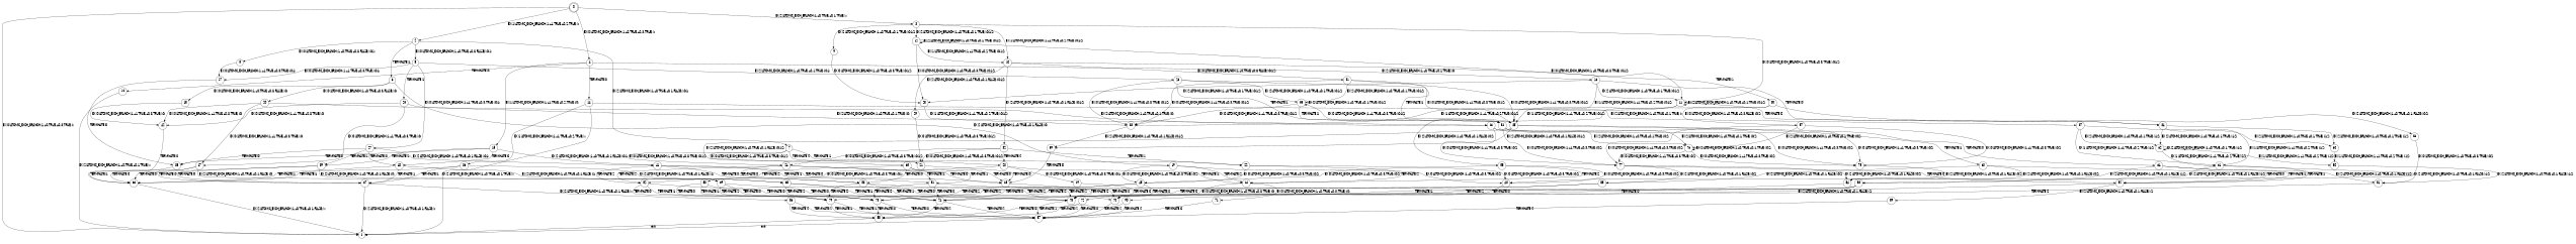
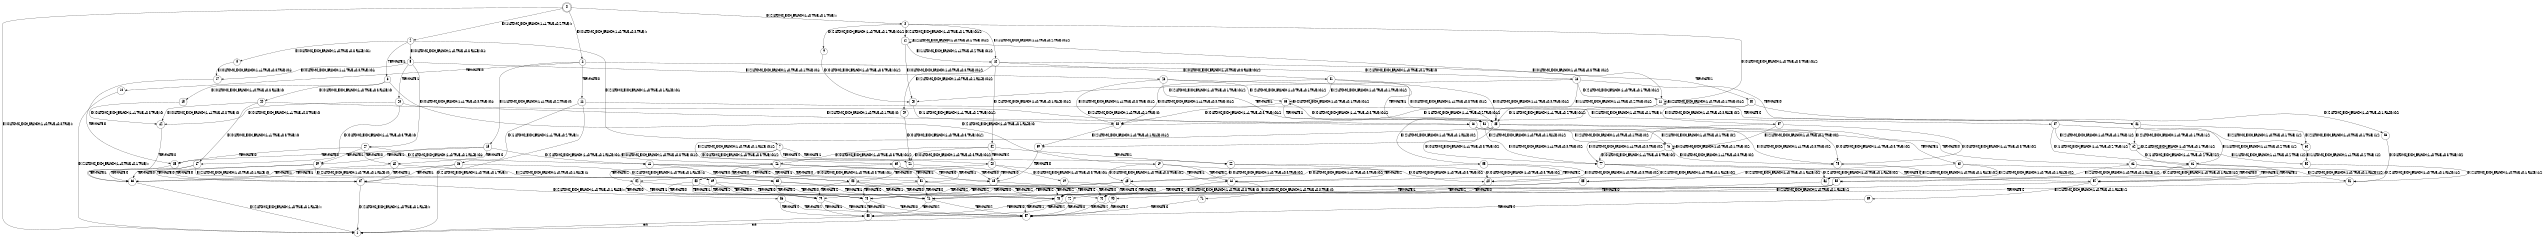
  digraph {
    fontname=Lato
    node [fontname=Lato shape=circle]
    edge [fontname=Lato]
    0 [peripheries=2]
    1
    2
    3
    4
    5
    6
    7
    8
    9
    10
    11
    12
    13
    14
    15
    16
    17
    18
    19
    20
    21
    22
    23
    24
    25
    26
    27
    28
    29
    30
    31
    32
    33
    34
    35
    36
    37
    38
    39
    40
    41
    42
    43
    44
    45
    46
    47
    48
    49
    50
    51
    52
    53
    54
    55
    56
    57
    58
    59
    60
    61
    62
    63
    64
    65
    66
    67
    68
    69
    70
    71
    72
    73
    74
    75
    76
    77
    78
    79
    80
    81
    82
    83
    84
    85
    86
    87
    88
    89
    90
    0 -> 1 [label="EX !0 !ATOMIC_EXCH_BRANCH (1, +0, TRUE, +0, 3, TRUE) !::"]
    0 -> 2 [label="EX !1 !ATOMIC_EXCH_BRANCH (1, +1, TRUE, +0, 2, TRUE) !::"]
    0 -> 3 [label="EX !2 !ATOMIC_EXCH_BRANCH (1, +0, TRUE, +0, 1, TRUE) !::"]
    0 -> 4 [label="EX !0 !ATOMIC_EXCH_BRANCH (1, +0, TRUE, +0, 3, TRUE) !::"]
    2 -> 5 [label="EX !0 !ATOMIC_EXCH_BRANCH (1, +0, TRUE, +0, 3, FALSE) !:0:1:"]
    2 -> 6 [label="TERMINATE !1"]
    2 -> 7 [label="EX !2 !ATOMIC_EXCH_BRANCH (1, +0, TRUE, +0, 1, FALSE) !:0:1:"]
    2 -> 8 [label="EX !0 !ATOMIC_EXCH_BRANCH (1, +0, TRUE, +0, 3, FALSE) !:0:1:"]
    3 -> 9 [label="EX !2 !ATOMIC_EXCH_BRANCH (1, +0, TRUE, +0, 1, TRUE) !:0:1:2:"]
    3 -> 10 [label="EX !1 !ATOMIC_EXCH_BRANCH (1, +1, TRUE, +0, 2, TRUE) !:0:1:2:"]
    3 -> 11 [label="EX !0 !ATOMIC_EXCH_BRANCH (1, +0, TRUE, +0, 3, TRUE) !:0:1:2:"]
    3 -> 12 [label="EX !2 !ATOMIC_EXCH_BRANCH (1, +0, TRUE, +0, 1, TRUE) !:0:1:2:"]
    4 -> 13 [label="TERMINATE !0"]
    4 -> 14 [label="TERMINATE !0"]
    4 -> 15 [label="EX !1 !ATOMIC_EXCH_BRANCH (1, +1, TRUE, +0, 2, TRUE) !:0:"]
    4 -> 16 [label="EX !2 !ATOMIC_EXCH_BRANCH (1, +0, TRUE, +0, 1, TRUE) !:0:"]
    5 -> 17 [label="EX !0 !ATOMIC_EXCH_BRANCH (1, +1, TRUE, +0, 3, TRUE) !:0:1:"]
    6 -> 18 [label="EX !0 !ATOMIC_EXCH_BRANCH (1, +0, TRUE, +0, 3, FALSE) !:0:"]
    6 -> 19 [label="EX !2 !ATOMIC_EXCH_BRANCH (1, +0, TRUE, +0, 1, FALSE) !:0:"]
    6 -> 20 [label="EX !0 !ATOMIC_EXCH_BRANCH (1, +0, TRUE, +0, 3, FALSE) !:0:"]
    7 -> 21 [label="EX !0 !ATOMIC_EXCH_BRANCH (1, +0, TRUE, +0, 3, TRUE) !:0:1:2:"]
    7 -> 22 [label="TERMINATE !1"]
    7 -> 23 [label="TERMINATE !2"]
    7 -> 24 [label="EX !0 !ATOMIC_EXCH_BRANCH (1, +0, TRUE, +0, 3, TRUE) !:0:1:2:"]
    8 -> 17 [label="EX !0 !ATOMIC_EXCH_BRANCH (1, +1, TRUE, +0, 3, TRUE) !:0:1:"]
    8 -> 25 [label="TERMINATE !1"]
    8 -> 26 [label="EX !2 !ATOMIC_EXCH_BRANCH (1, +0, TRUE, +0, 1, TRUE) !:0:1:"]
    8 -> 27 [label="EX !0 !ATOMIC_EXCH_BRANCH (1, +1, TRUE, +0, 3, TRUE) !:0:1:"]
    9 -> 28 [label="EX !0 !ATOMIC_EXCH_BRANCH (1, +0, TRUE, +0, 3, TRUE) !:0:1:2:"]
    10 -> 29 [label="EX !2 !ATOMIC_EXCH_BRANCH (1, +0, TRUE, +0, 1, FALSE) !:0:1:2:"]
    10 -> 30 [label="TERMINATE !1"]
    10 -> 31 [label="EX !0 !ATOMIC_EXCH_BRANCH (1, +0, TRUE, +0, 3, FALSE) !:0:1:2:"]
    10 -> 32 [label="EX !2 !ATOMIC_EXCH_BRANCH (1, +0, TRUE, +0, 1, FALSE) !:0:1:2:"]
    11 -> 11 [label="EX !2 !ATOMIC_EXCH_BRANCH (1, +0, TRUE, +0, 1, TRUE) !:0:1:2:"]
    11 -> 33 [label="EX !1 !ATOMIC_EXCH_BRANCH (1, +1, TRUE, +0, 2, TRUE) !:0:1:2:"]
    11 -> 34 [label="TERMINATE !0"]
    11 -> 35 [label="EX !1 !ATOMIC_EXCH_BRANCH (1, +1, TRUE, +0, 2, TRUE) !:0:1:2:"]
    12 -> 10 [label="EX !1 !ATOMIC_EXCH_BRANCH (1, +1, TRUE, +0, 2, TRUE) !:0:1:2:"]
    12 -> 11 [label="EX !0 !ATOMIC_EXCH_BRANCH (1, +0, TRUE, +0, 3, TRUE) !:0:1:2:"]
    12 -> 12 [label="EX !2 !ATOMIC_EXCH_BRANCH (1, +0, TRUE, +0, 1, TRUE) !:0:1:2:"]
    12 -> 28 [label="EX !0 !ATOMIC_EXCH_BRANCH (1, +0, TRUE, +0, 3, TRUE) !:0:1:2:"]
    13 -> 1 [label="EX !2 !ATOMIC_EXCH_BRANCH (1, +0, TRUE, +0, 1, TRUE) !::"]
    14 -> 1 [label="EX !2 !ATOMIC_EXCH_BRANCH (1, +0, TRUE, +0, 1, TRUE) !::"]
    14 -> 36 [label="EX !1 !ATOMIC_EXCH_BRANCH (1, +1, TRUE, +0, 2, TRUE) !::"]
    14 -> 37 [label="EX !2 !ATOMIC_EXCH_BRANCH (1, +0, TRUE, +0, 1, TRUE) !::"]
    15 -> 38 [label="TERMINATE !0"]
    15 -> 39 [label="TERMINATE !1"]
    15 -> 40 [label="TERMINATE !0"]
    15 -> 41 [label="EX !2 !ATOMIC_EXCH_BRANCH (1, +0, TRUE, +0, 1, FALSE) !:0:1:"]
    16 -> 11 [label="EX !2 !ATOMIC_EXCH_BRANCH (1, +0, TRUE, +0, 1, TRUE) !:0:1:2:"]
    16 -> 28 [label="EX !2 !ATOMIC_EXCH_BRANCH (1, +0, TRUE, +0, 1, TRUE) !:0:1:2:"]
    16 -> 34 [label="TERMINATE !0"]
    16 -> 35 [label="EX !1 !ATOMIC_EXCH_BRANCH (1, +1, TRUE, +0, 2, TRUE) !:0:1:2:"]
    17 -> 38 [label="TERMINATE !0"]
    18 -> 42 [label="EX !0 !ATOMIC_EXCH_BRANCH (1, +1, TRUE, +0, 3, TRUE) !:0:"]
    19 -> 43 [label="EX !0 !ATOMIC_EXCH_BRANCH (1, +0, TRUE, +0, 3, TRUE) !:0:2:"]
    19 -> 44 [label="TERMINATE !2"]
    19 -> 45 [label="EX !0 !ATOMIC_EXCH_BRANCH (1, +0, TRUE, +0, 3, TRUE) !:0:2:"]
    20 -> 42 [label="EX !0 !ATOMIC_EXCH_BRANCH (1, +1, TRUE, +0, 3, TRUE) !:0:"]
    20 -> 46 [label="EX !2 !ATOMIC_EXCH_BRANCH (1, +0, TRUE, +0, 1, TRUE) !:0:"]
    20 -> 47 [label="EX !0 !ATOMIC_EXCH_BRANCH (1, +1, TRUE, +0, 3, TRUE) !:0:"]
    21 -> 48 [label="TERMINATE !0"]
    22 -> 43 [label="EX !0 !ATOMIC_EXCH_BRANCH (1, +0, TRUE, +0, 3, TRUE) !:0:2:"]
    22 -> 44 [label="TERMINATE !2"]
    22 -> 45 [label="EX !0 !ATOMIC_EXCH_BRANCH (1, +0, TRUE, +0, 3, TRUE) !:0:2:"]
    23 -> 44 [label="TERMINATE !1"]
    23 -> 49 [label="EX !0 !ATOMIC_EXCH_BRANCH (1, +0, TRUE, +0, 3, TRUE) !:0:1:"]
    23 -> 50 [label="EX !0 !ATOMIC_EXCH_BRANCH (1, +0, TRUE, +0, 3, TRUE) !:0:1:"]
    24 -> 48 [label="TERMINATE !0"]
    24 -> 51 [label="TERMINATE !1"]
    24 -> 52 [label="TERMINATE !2"]
    24 -> 53 [label="TERMINATE !0"]
    25 -> 42 [label="EX !0 !ATOMIC_EXCH_BRANCH (1, +1, TRUE, +0, 3, TRUE) !:0:"]
    25 -> 46 [label="EX !2 !ATOMIC_EXCH_BRANCH (1, +0, TRUE, +0, 1, TRUE) !:0:"]
    25 -> 47 [label="EX !0 !ATOMIC_EXCH_BRANCH (1, +1, TRUE, +0, 3, TRUE) !:0:"]
    26 -> 33 [label="EX !0 !ATOMIC_EXCH_BRANCH (1, +1, TRUE, +0, 3, TRUE) !:0:1:2:"]
    26 -> 35 [label="EX !0 !ATOMIC_EXCH_BRANCH (1, +1, TRUE, +0, 3, TRUE) !:0:1:2:"]
    26 -> 54 [label="TERMINATE !1"]
    26 -> 55 [label="EX !2 !ATOMIC_EXCH_BRANCH (1, +0, TRUE, +0, 1, TRUE) !:0:1:2:"]
    27 -> 38 [label="TERMINATE !0"]
    27 -> 39 [label="TERMINATE !1"]
    27 -> 40 [label="TERMINATE !0"]
    27 -> 41 [label="EX !2 !ATOMIC_EXCH_BRANCH (1, +0, TRUE, +0, 1, FALSE) !:0:1:"]
    28 -> 33 [label="EX !1 !ATOMIC_EXCH_BRANCH (1, +1, TRUE, +0, 2, TRUE) !:0:1:2:"]
    29 -> 21 [label="EX !0 !ATOMIC_EXCH_BRANCH (1, +0, TRUE, +0, 3, TRUE) !:0:1:2:"]
    30 -> 56 [label="EX !2 !ATOMIC_EXCH_BRANCH (1, +0, TRUE, +0, 1, FALSE) !:0:2:"]
    30 -> 57 [label="EX !0 !ATOMIC_EXCH_BRANCH (1, +0, TRUE, +0, 3, FALSE) !:0:2:"]
    30 -> 58 [label="EX !2 !ATOMIC_EXCH_BRANCH (1, +0, TRUE, +0, 1, FALSE) !:0:2:"]
    31 -> 33 [label="EX !0 !ATOMIC_EXCH_BRANCH (1, +1, TRUE, +0, 3, TRUE) !:0:1:2:"]
    31 -> 35 [label="EX !0 !ATOMIC_EXCH_BRANCH (1, +1, TRUE, +0, 3, TRUE) !:0:1:2:"]
    31 -> 54 [label="TERMINATE !1"]
    31 -> 55 [label="EX !2 !ATOMIC_EXCH_BRANCH (1, +0, TRUE, +0, 1, TRUE) !:0:1:2:"]
    32 -> 21 [label="EX !0 !ATOMIC_EXCH_BRANCH (1, +0, TRUE, +0, 3, TRUE) !:0:1:2:"]
    32 -> 22 [label="TERMINATE !1"]
    32 -> 23 [label="TERMINATE !2"]
    32 -> 24 [label="EX !0 !ATOMIC_EXCH_BRANCH (1, +0, TRUE, +0, 3, TRUE) !:0:1:2:"]
    33 -> 59 [label="EX !2 !ATOMIC_EXCH_BRANCH (1, +0, TRUE, +0, 1, FALSE) !:0:1:2:"]
    34 -> 60 [label="EX !2 !ATOMIC_EXCH_BRANCH (1, +0, TRUE, +0, 1, TRUE) !:1:2:"]
    34 -> 61 [label="EX !1 !ATOMIC_EXCH_BRANCH (1, +1, TRUE, +0, 2, TRUE) !:1:2:"]
    34 -> 62 [label="EX !2 !ATOMIC_EXCH_BRANCH (1, +0, TRUE, +0, 1, TRUE) !:1:2:"]
    35 -> 59 [label="EX !2 !ATOMIC_EXCH_BRANCH (1, +0, TRUE, +0, 1, FALSE) !:0:1:2:"]
    35 -> 63 [label="TERMINATE !1"]
    35 -> 64 [label="TERMINATE !0"]
    35 -> 65 [label="EX !2 !ATOMIC_EXCH_BRANCH (1, +0, TRUE, +0, 1, FALSE) !:0:1:2:"]
    36 -> 66 [label="TERMINATE !1"]
    36 -> 67 [label="TERMINATE !1"]
    36 -> 68 [label="EX !2 !ATOMIC_EXCH_BRANCH (1, +0, TRUE, +0, 1, FALSE) !:1:"]
    37 -> 60 [label="EX !2 !ATOMIC_EXCH_BRANCH (1, +0, TRUE, +0, 1, TRUE) !:1:2:"]
    37 -> 61 [label="EX !1 !ATOMIC_EXCH_BRANCH (1, +1, TRUE, +0, 2, TRUE) !:1:2:"]
    37 -> 62 [label="EX !2 !ATOMIC_EXCH_BRANCH (1, +0, TRUE, +0, 1, TRUE) !:1:2:"]
    38 -> 66 [label="TERMINATE !1"]
    39 -> 66 [label="TERMINATE !0"]
    39 -> 67 [label="TERMINATE !0"]
    39 -> 69 [label="EX !2 !ATOMIC_EXCH_BRANCH (1, +0, TRUE, +0, 1, FALSE) !:0:"]
    40 -> 66 [label="TERMINATE !1"]
    40 -> 67 [label="TERMINATE !1"]
    40 -> 68 [label="EX !2 !ATOMIC_EXCH_BRANCH (1, +0, TRUE, +0, 1, FALSE) !:1:"]
    41 -> 48 [label="TERMINATE !0"]
    41 -> 51 [label="TERMINATE !1"]
-   41 -> 52 [label="TERMINATE !2"]
    41 -> 53 [label="TERMINATE !0"]
    42 -> 66 [label="TERMINATE !0"]
    43 -> 70 [label="TERMINATE !0"]
    44 -> 71 [label="EX !0 !ATOMIC_EXCH_BRANCH (1, +0, TRUE, +0, 3, TRUE) !:0:"]
    44 -> 72 [label="EX !0 !ATOMIC_EXCH_BRANCH (1, +0, TRUE, +0, 3, TRUE) !:0:"]
    45 -> 70 [label="TERMINATE !0"]
    45 -> 73 [label="TERMINATE !2"]
    45 -> 74 [label="TERMINATE !0"]
    46 -> 75 [label="EX !0 !ATOMIC_EXCH_BRANCH (1, +1, TRUE, +0, 3, TRUE) !:0:2:"]
    46 -> 76 [label="EX !2 !ATOMIC_EXCH_BRANCH (1, +0, TRUE, +0, 1, TRUE) !:0:2:"]
    46 -> 77 [label="EX !0 !ATOMIC_EXCH_BRANCH (1, +1, TRUE, +0, 3, TRUE) !:0:2:"]
    47 -> 66 [label="TERMINATE !0"]
    47 -> 67 [label="TERMINATE !0"]
    47 -> 69 [label="EX !2 !ATOMIC_EXCH_BRANCH (1, +0, TRUE, +0, 1, FALSE) !:0:"]
    48 -> 78 [label="TERMINATE !2"]
    49 -> 78 [label="TERMINATE !0"]
    50 -> 73 [label="TERMINATE !1"]
    50 -> 78 [label="TERMINATE !0"]
    50 -> 79 [label="TERMINATE !0"]
    51 -> 70 [label="TERMINATE !0"]
    51 -> 73 [label="TERMINATE !2"]
    51 -> 74 [label="TERMINATE !0"]
    52 -> 73 [label="TERMINATE !1"]
    52 -> 78 [label="TERMINATE !0"]
    52 -> 79 [label="TERMINATE !0"]
    53 -> 74 [label="TERMINATE !1"]
    53 -> 78 [label="TERMINATE !2"]
    53 -> 79 [label="TERMINATE !2"]
    54 -> 75 [label="EX !0 !ATOMIC_EXCH_BRANCH (1, +1, TRUE, +0, 3, TRUE) !:0:2:"]
    54 -> 76 [label="EX !2 !ATOMIC_EXCH_BRANCH (1, +0, TRUE, +0, 1, TRUE) !:0:2:"]
    54 -> 77 [label="EX !0 !ATOMIC_EXCH_BRANCH (1, +1, TRUE, +0, 3, TRUE) !:0:2:"]
    55 -> 33 [label="EX !0 !ATOMIC_EXCH_BRANCH (1, +1, TRUE, +0, 3, TRUE) !:0:1:2:"]
    55 -> 35 [label="EX !0 !ATOMIC_EXCH_BRANCH (1, +1, TRUE, +0, 3, TRUE) !:0:1:2:"]
    55 -> 54 [label="TERMINATE !1"]
    55 -> 55 [label="EX !2 !ATOMIC_EXCH_BRANCH (1, +0, TRUE, +0, 1, TRUE) !:0:1:2:"]
    56 -> 43 [label="EX !0 !ATOMIC_EXCH_BRANCH (1, +0, TRUE, +0, 3, TRUE) !:0:2:"]
    57 -> 75 [label="EX !0 !ATOMIC_EXCH_BRANCH (1, +1, TRUE, +0, 3, TRUE) !:0:2:"]
    57 -> 76 [label="EX !2 !ATOMIC_EXCH_BRANCH (1, +0, TRUE, +0, 1, TRUE) !:0:2:"]
    57 -> 77 [label="EX !0 !ATOMIC_EXCH_BRANCH (1, +1, TRUE, +0, 3, TRUE) !:0:2:"]
    58 -> 43 [label="EX !0 !ATOMIC_EXCH_BRANCH (1, +0, TRUE, +0, 3, TRUE) !:0:2:"]
    58 -> 44 [label="TERMINATE !2"]
    58 -> 45 [label="EX !0 !ATOMIC_EXCH_BRANCH (1, +0, TRUE, +0, 3, TRUE) !:0:2:"]
    59 -> 48 [label="TERMINATE !0"]
    60 -> 80 [label="EX !1 !ATOMIC_EXCH_BRANCH (1, +1, TRUE, +0, 2, TRUE) !:1:2:"]
    61 -> 81 [label="EX !2 !ATOMIC_EXCH_BRANCH (1, +0, TRUE, +0, 1, FALSE) !:1:2:"]
    61 -> 82 [label="TERMINATE !1"]
    61 -> 83 [label="EX !2 !ATOMIC_EXCH_BRANCH (1, +0, TRUE, +0, 1, FALSE) !:1:2:"]
    62 -> 61 [label="EX !1 !ATOMIC_EXCH_BRANCH (1, +1, TRUE, +0, 2, TRUE) !:1:2:"]
    62 -> 62 [label="EX !2 !ATOMIC_EXCH_BRANCH (1, +0, TRUE, +0, 1, TRUE) !:1:2:"]
    62 -> 80 [label="EX !1 !ATOMIC_EXCH_BRANCH (1, +1, TRUE, +0, 2, TRUE) !:1:2:"]
    63 -> 82 [label="TERMINATE !0"]
    63 -> 84 [label="EX !2 !ATOMIC_EXCH_BRANCH (1, +0, TRUE, +0, 1, FALSE) !:0:2:"]
    63 -> 85 [label="EX !2 !ATOMIC_EXCH_BRANCH (1, +0, TRUE, +0, 1, FALSE) !:0:2:"]
    64 -> 81 [label="EX !2 !ATOMIC_EXCH_BRANCH (1, +0, TRUE, +0, 1, FALSE) !:1:2:"]
    64 -> 82 [label="TERMINATE !1"]
    64 -> 83 [label="EX !2 !ATOMIC_EXCH_BRANCH (1, +0, TRUE, +0, 1, FALSE) !:1:2:"]
    65 -> 48 [label="TERMINATE !0"]
    65 -> 51 [label="TERMINATE !1"]
    65 -> 52 [label="TERMINATE !2"]
    65 -> 53 [label="TERMINATE !0"]
    66 -> 1 [label="EX !2 !ATOMIC_EXCH_BRANCH (1, +0, TRUE, +0, 1, FALSE) !::"]
    67 -> 1 [label="EX !2 !ATOMIC_EXCH_BRANCH (1, +0, TRUE, +0, 1, FALSE) !::"]
    67 -> 86 [label="EX !2 !ATOMIC_EXCH_BRANCH (1, +0, TRUE, +0, 1, FALSE) !::"]
    68 -> 74 [label="TERMINATE !1"]
    68 -> 78 [label="TERMINATE !2"]
    68 -> 79 [label="TERMINATE !2"]
    69 -> 70 [label="TERMINATE !0"]
    69 -> 73 [label="TERMINATE !2"]
    69 -> 74 [label="TERMINATE !0"]
    70 -> 87 [label="TERMINATE !2"]
    71 -> 87 [label="TERMINATE !0"]
    72 -> 87 [label="TERMINATE !0"]
    72 -> 88 [label="TERMINATE !0"]
    73 -> 87 [label="TERMINATE !0"]
    73 -> 88 [label="TERMINATE !0"]
    74 -> 87 [label="TERMINATE !2"]
    74 -> 88 [label="TERMINATE !2"]
    75 -> 84 [label="EX !2 !ATOMIC_EXCH_BRANCH (1, +0, TRUE, +0, 1, FALSE) !:0:2:"]
    76 -> 75 [label="EX !0 !ATOMIC_EXCH_BRANCH (1, +1, TRUE, +0, 3, TRUE) !:0:2:"]
    76 -> 76 [label="EX !2 !ATOMIC_EXCH_BRANCH (1, +0, TRUE, +0, 1, TRUE) !:0:2:"]
    76 -> 77 [label="EX !0 !ATOMIC_EXCH_BRANCH (1, +1, TRUE, +0, 3, TRUE) !:0:2:"]
    77 -> 82 [label="TERMINATE !0"]
    77 -> 84 [label="EX !2 !ATOMIC_EXCH_BRANCH (1, +0, TRUE, +0, 1, FALSE) !:0:2:"]
    77 -> 85 [label="EX !2 !ATOMIC_EXCH_BRANCH (1, +0, TRUE, +0, 1, FALSE) !:0:2:"]
    78 -> 87 [label="TERMINATE !1"]
    79 -> 87 [label="TERMINATE !1"]
    79 -> 88 [label="TERMINATE !1"]
    80 -> 81 [label="EX !2 !ATOMIC_EXCH_BRANCH (1, +0, TRUE, +0, 1, FALSE) !:1:2:"]
    81 -> 78 [label="TERMINATE !2"]
    82 -> 89 [label="EX !2 !ATOMIC_EXCH_BRANCH (1, +0, TRUE, +0, 1, FALSE) !:2:"]
    82 -> 90 [label="EX !2 !ATOMIC_EXCH_BRANCH (1, +0, TRUE, +0, 1, FALSE) !:2:"]
    83 -> 74 [label="TERMINATE !1"]
    83 -> 78 [label="TERMINATE !2"]
    83 -> 79 [label="TERMINATE !2"]
    84 -> 70 [label="TERMINATE !0"]
    85 -> 73 [label="TERMINATE !2"]
    85 -> 74 [label="TERMINATE !0"]
    86 -> 87 [label="TERMINATE !2"]
    86 -> 88 [label="TERMINATE !2"]
    87 -> 1 [label=exit]
    88 -> 1 [label=exit]
    89 -> 87 [label="TERMINATE !2"]
    90 -> 87 [label="TERMINATE !2"]
    90 -> 88 [label="TERMINATE !2"]
  }
